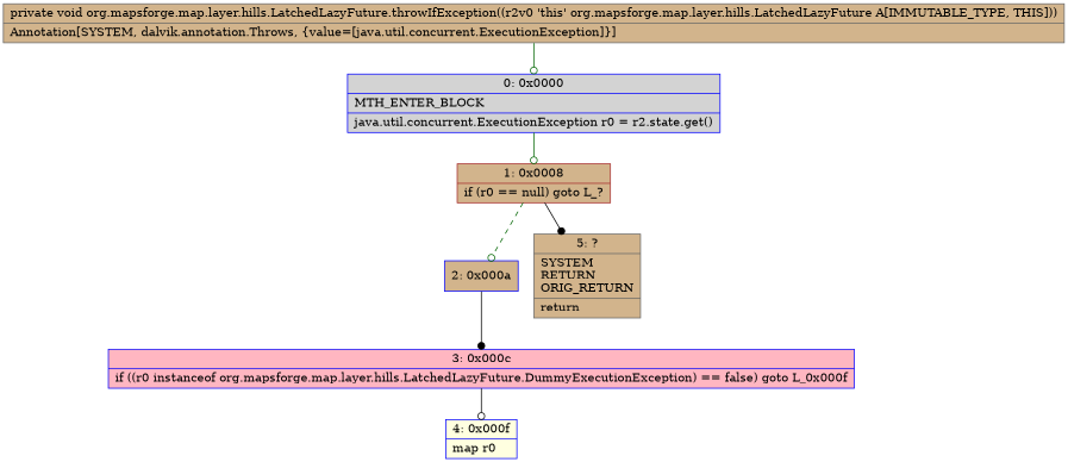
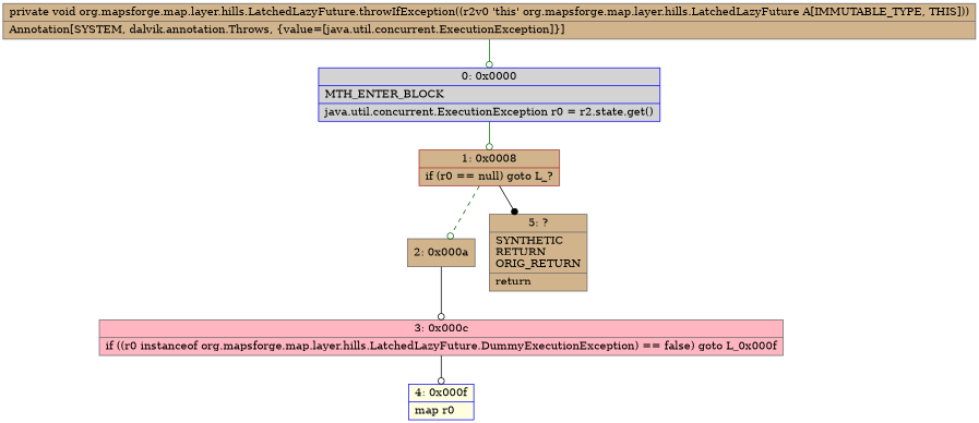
  digraph {
    node [color=blue fillcolor=tan shape=record style=filled]
    edge [arrowhead=odot color=darkgreen]
    n1 [fillcolor=lightgrey label="{0\:\ 0x0000|MTH_ENTER_BLOCK\l|java.util.concurrent.ExecutionException r0 = r2.state.get()\l}"]
    n2 [color=brown label="{1\:\ 0x0008|if (r0 == null) goto L_?\l}"]
-   n3 [label="{2\:\ 0x000a}"]
-   n4 [color=gray40 label="{5\:\ ?|SYSTEM\lRETURN\lORIG_RETURN\l|return\l}"]
-   n5 [fillcolor=lightpink label="{3\:\ 0x000c|if ((r0 instanceof org.mapsforge.map.layer.hills.LatchedLazyFuture.DummyExecutionException) == false) goto L_0x000f\l}"]
+   n3 [color=gray40 label="{2\:\ 0x000a}"]
+   n4 [color=gray40 label="{5\:\ ?|SYNTHETIC\lRETURN\lORIG_RETURN\l|return\l}"]
+   n5 [color=gray40 fillcolor=lightpink label="{3\:\ 0x000c|if ((r0 instanceof org.mapsforge.map.layer.hills.LatchedLazyFuture.DummyExecutionException) == false) goto L_0x000f\l}"]
    n6 [fillcolor=lightyellow label="{4\:\ 0x000f|map r0\l}"]
    n7 [color=gray40 label="{private void org.mapsforge.map.layer.hills.LatchedLazyFuture.throwIfException((r2v0 'this' org.mapsforge.map.layer.hills.LatchedLazyFuture A[IMMUTABLE_TYPE, THIS]))  | Annotation[SYSTEM, dalvik.annotation.Throws, \{value=[java.util.concurrent.ExecutionException]\}]\l}"]
    n1 -> n2
    n2 -> n3 [style=dashed]
    n2 -> n4 [arrowhead=dot color=black]
-   n3 -> n5 [arrowhead=dot color=black]
+   n3 -> n5 [color=black]
    n5 -> n6 [color=black]
    n7 -> n1
  }
